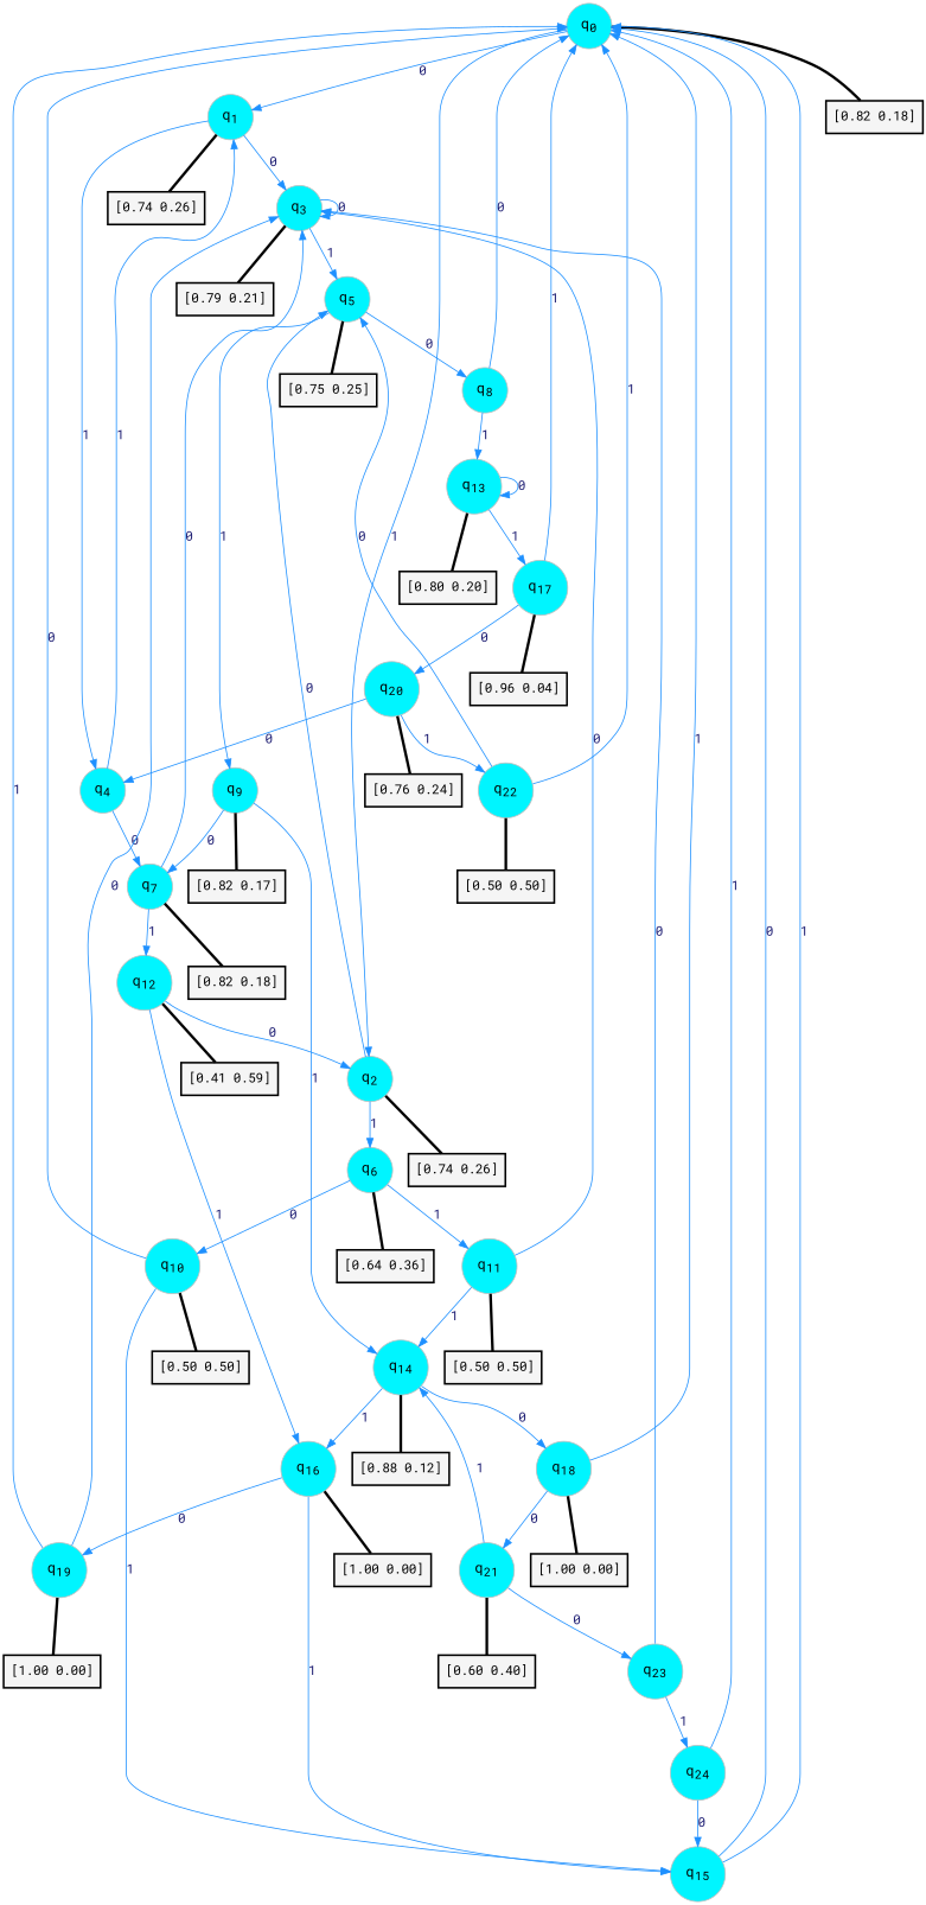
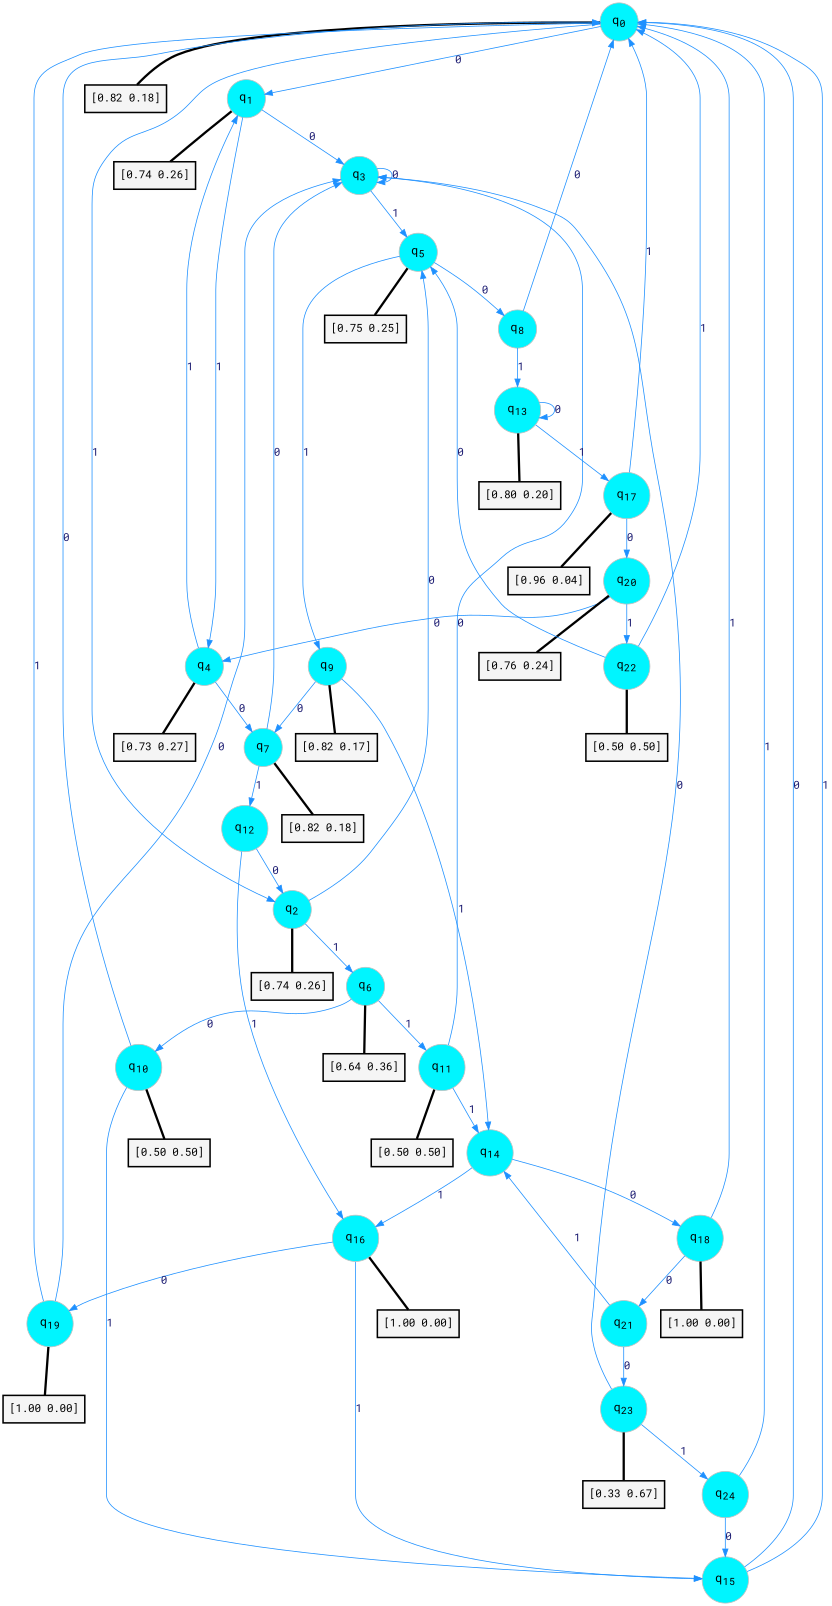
  digraph {
    fontname="Roboto Mono"
    rankdir=TD
    node [color=gray fillcolor=turquoise1 fontcolor=black fontname="Roboto Mono" fontsize=16 fontweight=bold shape=circle style=filled]
    edge [arrowsize=1 color=dodgerblue1 fontcolor=midnightblue fontname="Roboto Mono" fontweight=bold penwidth=1 style=solid weight=20]
    n1 [label=<q<SUB>0</SUB>>]
    n2 [label=<q<SUB>1</SUB>>]
    n3 [label=<q<SUB>2</SUB>>]
    n4 [color=black fillcolor=whitesmoke fontsize=14 label="[0.82 0.18]" penwidth=2 shape=box]
    n5 [label=<q<SUB>3</SUB>>]
    n6 [label=<q<SUB>4</SUB>>]
    n7 [color=black fillcolor=whitesmoke fontsize=14 label="[0.74 0.26]" penwidth=2 shape=box]
    n8 [label=<q<SUB>5</SUB>>]
    n9 [label=<q<SUB>6</SUB>>]
    n10 [color=black fillcolor=whitesmoke fontsize=14 label="[0.74 0.26]" penwidth=2 shape=box]
-   n11 [color=black fillcolor=whitesmoke fontsize=14 label="[0.79 0.21]" penwidth=2 shape=box]
    n12 [label=<q<SUB>7</SUB>>]
+   n13 [color=black fillcolor=whitesmoke fontsize=14 label="[0.73 0.27]" penwidth=2 shape=box]
    n14 [label=<q<SUB>8</SUB>>]
    n15 [label=<q<SUB>9</SUB>>]
    n16 [color=black fillcolor=whitesmoke fontsize=14 label="[0.75 0.25]" penwidth=2 shape=box]
    n17 [label=<q<SUB>10</SUB>>]
    n18 [label=<q<SUB>11</SUB>>]
    n19 [color=black fillcolor=whitesmoke fontsize=14 label="[0.64 0.36]" penwidth=2 shape=box]
    n20 [label=<q<SUB>12</SUB>>]
    n21 [color=black fillcolor=whitesmoke fontsize=14 label="[0.82 0.18]" penwidth=2 shape=box]
    n22 [label=<q<SUB>13</SUB>>]
    n23 [label=<q<SUB>14</SUB>>]
    n24 [color=black fillcolor=whitesmoke fontsize=14 label="[0.82 0.17]" penwidth=2 shape=box]
    n25 [label=<q<SUB>15</SUB>>]
    n26 [color=black fillcolor=whitesmoke fontsize=14 label="[0.50 0.50]" penwidth=2 shape=box]
    n27 [color=black fillcolor=whitesmoke fontsize=14 label="[0.50 0.50]" penwidth=2 shape=box]
    n28 [label=<q<SUB>16</SUB>>]
-   n29 [color=black fillcolor=whitesmoke fontsize=14 label="[0.41 0.59]" penwidth=2 shape=box]
    n30 [label=<q<SUB>17</SUB>>]
    n31 [color=black fillcolor=whitesmoke fontsize=14 label="[0.80 0.20]" penwidth=2 shape=box]
    n32 [label=<q<SUB>18</SUB>>]
-   n33 [color=black fillcolor=whitesmoke fontsize=14 label="[0.88 0.12]" penwidth=2 shape=box]
    n34 [label=<q<SUB>19</SUB>>]
    n35 [color=black fillcolor=whitesmoke fontsize=14 label="[1.00 0.00]" penwidth=2 shape=box]
    n36 [label=<q<SUB>20</SUB>>]
    n37 [color=black fillcolor=whitesmoke fontsize=14 label="[0.96 0.04]" penwidth=2 shape=box]
    n38 [label=<q<SUB>21</SUB>>]
    n39 [color=black fillcolor=whitesmoke fontsize=14 label="[1.00 0.00]" penwidth=2 shape=box]
    n40 [color=black fillcolor=whitesmoke fontsize=14 label="[1.00 0.00]" penwidth=2 shape=box]
    n41 [label=<q<SUB>22</SUB>>]
    n42 [color=black fillcolor=whitesmoke fontsize=14 label="[0.76 0.24]" penwidth=2 shape=box]
    n43 [label=<q<SUB>23</SUB>>]
-   n44 [color=black fillcolor=whitesmoke fontsize=14 label="[0.60 0.40]" penwidth=2 shape=box]
    n45 [color=black fillcolor=whitesmoke fontsize=14 label="[0.50 0.50]" penwidth=2 shape=box]
    n46 [label=<q<SUB>24</SUB>>]
+   n47 [color=black fillcolor=whitesmoke fontsize=14 label="[0.33 0.67]" penwidth=2 shape=box]
    n1 -> n2 [label=0]
    n1 -> n3 [label=1]
    n1 -> n4 [arrowhead=none color=black penwidth=3]
    n2 -> n5 [label=0]
    n2 -> n6 [label=1]
    n2 -> n7 [arrowhead=none color=black penwidth=3]
    n3 -> n8 [label=0]
    n3 -> n9 [label=1]
    n3 -> n10 [arrowhead=none color=black penwidth=3]
    n5 -> n5 [label=0]
    n5 -> n8 [label=1]
-   n5 -> n11 [arrowhead=none color=black penwidth=3]
    n6 -> n2 [label=1]
    n6 -> n12 [label=0]
+   n6 -> n13 [arrowhead=none color=black penwidth=3]
    n8 -> n14 [label=0]
    n8 -> n15 [label=1]
    n8 -> n16 [arrowhead=none color=black penwidth=3]
    n9 -> n17 [label=0]
    n9 -> n18 [label=1]
    n9 -> n19 [arrowhead=none color=black penwidth=3]
    n12 -> n5 [label=0]
    n12 -> n20 [label=1]
    n12 -> n21 [arrowhead=none color=black penwidth=3]
    n14 -> n1 [label=0]
    n14 -> n22 [label=1]
    n15 -> n12 [label=0]
    n15 -> n23 [label=1]
    n15 -> n24 [arrowhead=none color=black penwidth=3]
    n17 -> n1 [label=0]
    n17 -> n25 [label=1]
    n17 -> n26 [arrowhead=none color=black penwidth=3]
    n18 -> n5 [label=0]
    n18 -> n23 [label=1]
    n18 -> n27 [arrowhead=none color=black penwidth=3]
    n20 -> n3 [label=0]
    n20 -> n28 [label=1]
-   n20 -> n29 [arrowhead=none color=black penwidth=3]
    n22 -> n22 [label=0]
    n22 -> n30 [label=1]
    n22 -> n31 [arrowhead=none color=black penwidth=3]
    n23 -> n28 [label=1]
    n23 -> n32 [label=0]
-   n23 -> n33 [arrowhead=none color=black penwidth=3]
    n25 -> n1 [label=0]
    n25 -> n1 [label=1]
    n28 -> n25 [label=1]
    n28 -> n34 [label=0]
    n28 -> n35 [arrowhead=none color=black penwidth=3]
    n30 -> n1 [label=1]
    n30 -> n36 [label=0]
    n30 -> n37 [arrowhead=none color=black penwidth=3]
    n32 -> n1 [label=1]
    n32 -> n38 [label=0]
    n32 -> n39 [arrowhead=none color=black penwidth=3]
    n34 -> n1 [label=1]
    n34 -> n5 [label=0]
    n34 -> n40 [arrowhead=none color=black penwidth=3]
    n36 -> n6 [label=0]
    n36 -> n41 [label=1]
    n36 -> n42 [arrowhead=none color=black penwidth=3]
    n38 -> n23 [label=1]
    n38 -> n43 [label=0]
-   n38 -> n44 [arrowhead=none color=black penwidth=3]
    n41 -> n1 [label=1]
    n41 -> n8 [label=0]
    n41 -> n45 [arrowhead=none color=black penwidth=3]
    n43 -> n5 [label=0]
    n43 -> n46 [label=1]
+   n43 -> n47 [arrowhead=none color=black penwidth=3]
    n46 -> n1 [label=1]
    n46 -> n25 [label=0]
  }
